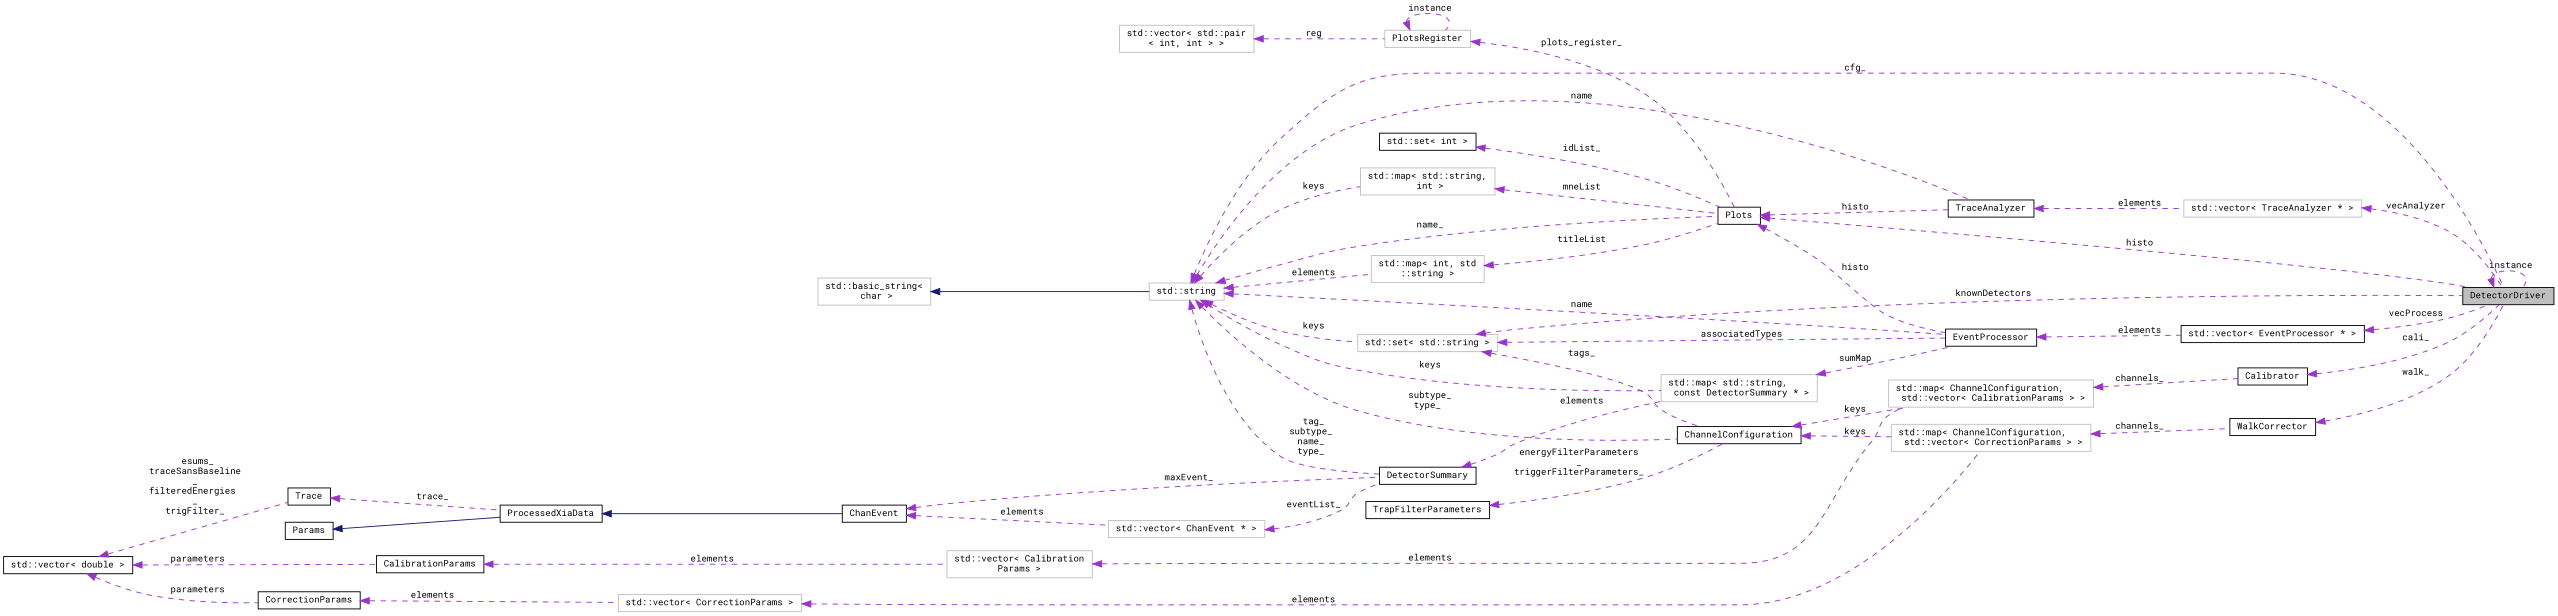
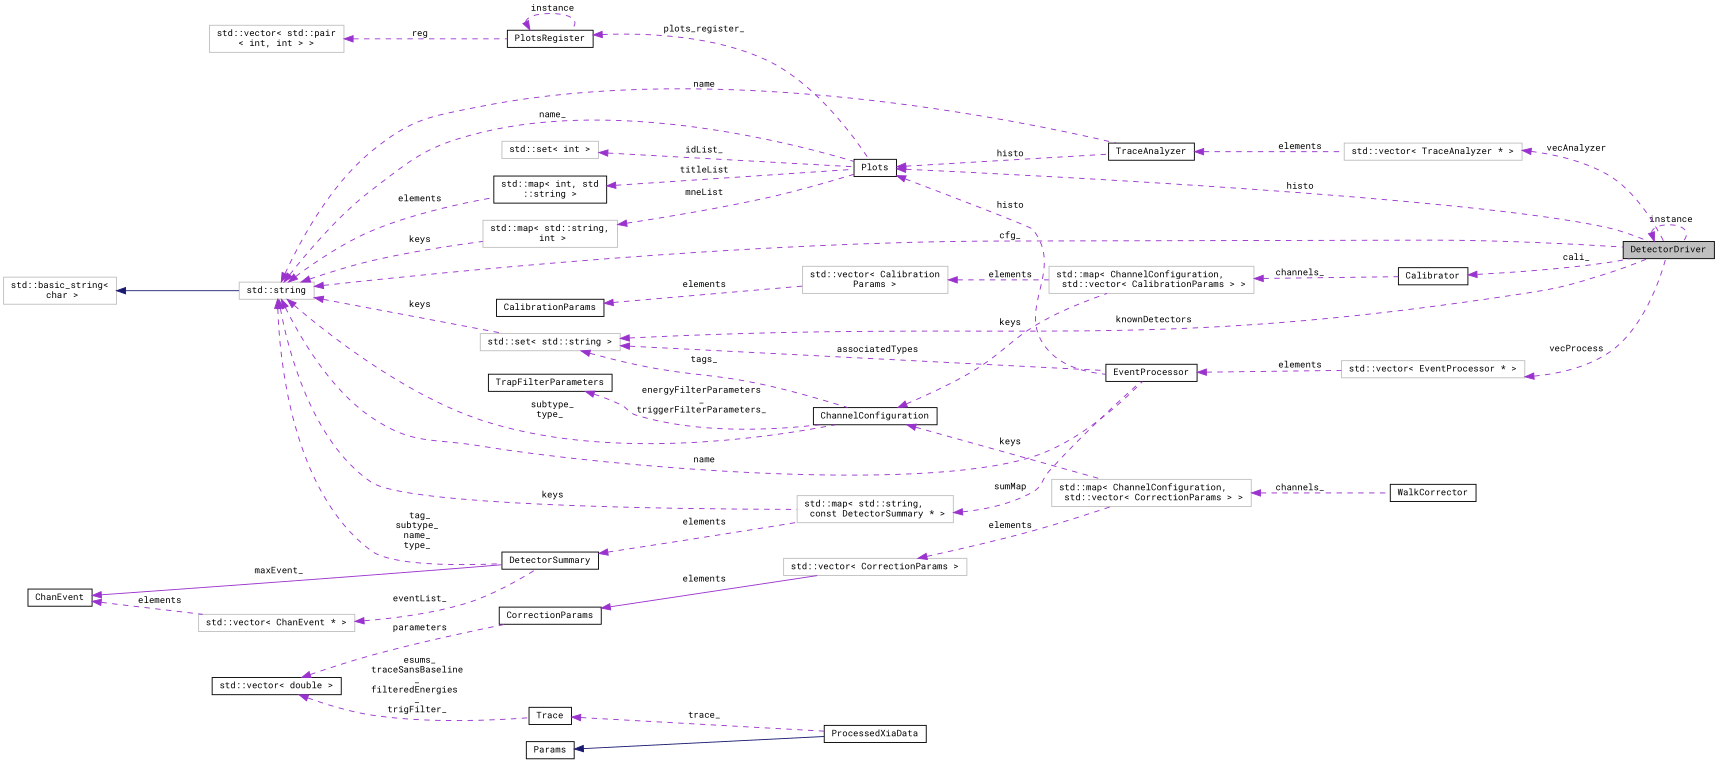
  digraph {
    fontname="Roboto Mono"
    rankdir=LR
    node [color=black fillcolor=white fontname="Roboto Mono" fontsize=10 shape=record style=filled]
    edge [color=darkorchid3 dir=back fontname="Roboto Mono" fontsize=10 labelfontname=Helvetica labelfontsize=10 style=dashed]
    n1 [fillcolor=grey75 fontcolor=black height=0.2 label=DetectorDriver width=0.4]
    n2 [height=0.2 label=Calibrator width=0.4]
    n3 [color=grey75 height=0.2 label="std::map\< ChannelConfiguration,\l std::vector\< CalibrationParams \> \>" width=0.4]
    n4 [height=0.2 label=ChannelConfiguration width=0.4]
    n5 [color=grey75 height=0.2 label="std::map\< ChannelConfiguration,\l std::vector\< CorrectionParams \> \>" width=0.4]
    n6 [height=0.2 label=WalkCorrector width=0.4]
    n7 [height=0.2 label=TrapFilterParameters width=0.4]
    n8 [color=grey75 height=0.2 label="std::set\< std::string \>" width=0.4]
    n9 [height=0.2 label=EventProcessor width=0.4]
-   n10 [height=0.2 label="std::vector\< EventProcessor * \>" width=0.4]
+   n10 [color=grey75 height=0.2 label="std::vector\< EventProcessor * \>" width=0.4]
    n11 [color=grey75 height=0.2 label="std::string" width=0.4]
    n12 [height=0.2 label=TraceAnalyzer width=0.4]
    n13 [height=0.2 label=Plots width=0.4]
    n14 [color=grey75 height=0.2 label="std::map\< std::string,\l int \>" width=0.4]
-   n15 [color=grey75 height=0.2 label="std::map\< int, std\l::string \>" width=0.4]
+   n15 [height=0.2 label="std::map\< int, std\l::string \>" width=0.4]
    n16 [color=grey75 height=0.2 label="std::map\< std::string,\l const DetectorSummary * \>" width=0.4]
    n17 [height=0.2 label=DetectorSummary width=0.4]
    n18 [color=grey75 height=0.2 label="std::vector\< TraceAnalyzer * \>" width=0.4]
    n19 [color=grey75 height=0.2 label="std::basic_string\<\l char \>" width=0.4]
    n20 [color=grey75 height=0.2 label="std::vector\< Calibration\lParams \>" width=0.4]
    n21 [height=0.2 label=CalibrationParams width=0.4]
    n22 [height=0.2 label="std::vector\< double \>" width=0.4]
    n23 [height=0.2 label=CorrectionParams width=0.4]
    n24 [height=0.2 label=Trace width=0.4]
    n25 [color=grey75 height=0.2 label="std::vector\< CorrectionParams \>" width=0.4]
    n26 [height=0.2 label=ProcessedXiaData width=0.4]
-   n27 [color=grey75 height=0.2 label=PlotsRegister width=0.4]
+   n27 [height=0.2 label=PlotsRegister width=0.4]
    n28 [color=grey75 height=0.2 label="std::vector\< std::pair\l\< int, int \> \>" width=0.4]
-   n29 [height=0.2 label="std::set\< int \>" width=0.4]
+   n29 [color=grey75 height=0.2 label="std::set\< int \>" width=0.4]
    n30 [height=0.2 label=ChanEvent width=0.4]
    n31 [color=grey75 height=0.2 label="std::vector\< ChanEvent * \>" width=0.4]
    n32 [height=0.2 label=Params width=0.4]
    n1 -> n1 [label=" instance"]
    n2 -> n1 [label=" cali_"]
    n3 -> n2 [label=" channels_"]
    n4 -> n3 [label=" keys"]
    n4 -> n5 [label=" keys"]
    n5 -> n6 [label=" channels_"]
-   n6 -> n1 [label=" walk_"]
    n7 -> n4 [label=" energyFilterParameters\l_\ntriggerFilterParameters_"]
    n8 -> n1 [label=" knownDetectors"]
    n8 -> n4 [label=" tags_"]
    n8 -> n9 [label=" associatedTypes"]
    n9 -> n10 [label=" elements"]
    n10 -> n1 [label=" vecProcess"]
    n11 -> n1 [label=" cfg_"]
    n11 -> n4 [label=" subtype_\ntype_"]
    n11 -> n8 [label=" keys"]
    n11 -> n9 [label=" name"]
    n11 -> n12 [label=" name"]
    n11 -> n13 [label=" name_"]
    n11 -> n14 [label=" keys"]
    n11 -> n15 [label=" elements"]
    n11 -> n16 [label=" keys"]
    n11 -> n17 [label=" tag_\nsubtype_\nname_\ntype_"]
    n12 -> n18 [label=" elements"]
    n13 -> n1 [label=" histo"]
    n13 -> n9 [label=" histo"]
    n13 -> n12 [label=" histo"]
    n14 -> n13 [label=" mneList"]
    n15 -> n13 [label=" titleList"]
    n16 -> n9 [label=" sumMap"]
    n17 -> n16 [label=" elements"]
    n18 -> n1 [label=" vecAnalyzer"]
    n19 -> n11 [color=midnightblue style=solid]
    n20 -> n3 [label=" elements"]
    n21 -> n20 [label=" elements"]
-   n22 -> n21 [label=" parameters"]
    n22 -> n23 [label=" parameters"]
    n22 -> n24 [label=" esums_\ntraceSansBaseline\l_\nfilteredEnergies\l_\ntrigFilter_"]
-   n23 -> n25 [label=" elements"]
+   n23 -> n25 [label=" elements" style=solid]
    n24 -> n26 [label=" trace_"]
    n25 -> n5 [label=" elements"]
-   n26 -> n30 [color=midnightblue style=solid]
    n27 -> n13 [label=" plots_register_"]
    n27 -> n27 [label=" instance"]
    n28 -> n27 [label=" reg"]
    n29 -> n13 [label=" idList_"]
-   n30 -> n17 [label=" maxEvent_"]
+   n30 -> n17 [label=" maxEvent_" style=solid]
    n30 -> n31 [label=" elements"]
    n31 -> n17 [label=" eventList_"]
    n32 -> n26 [color=midnightblue style=solid]
  }
